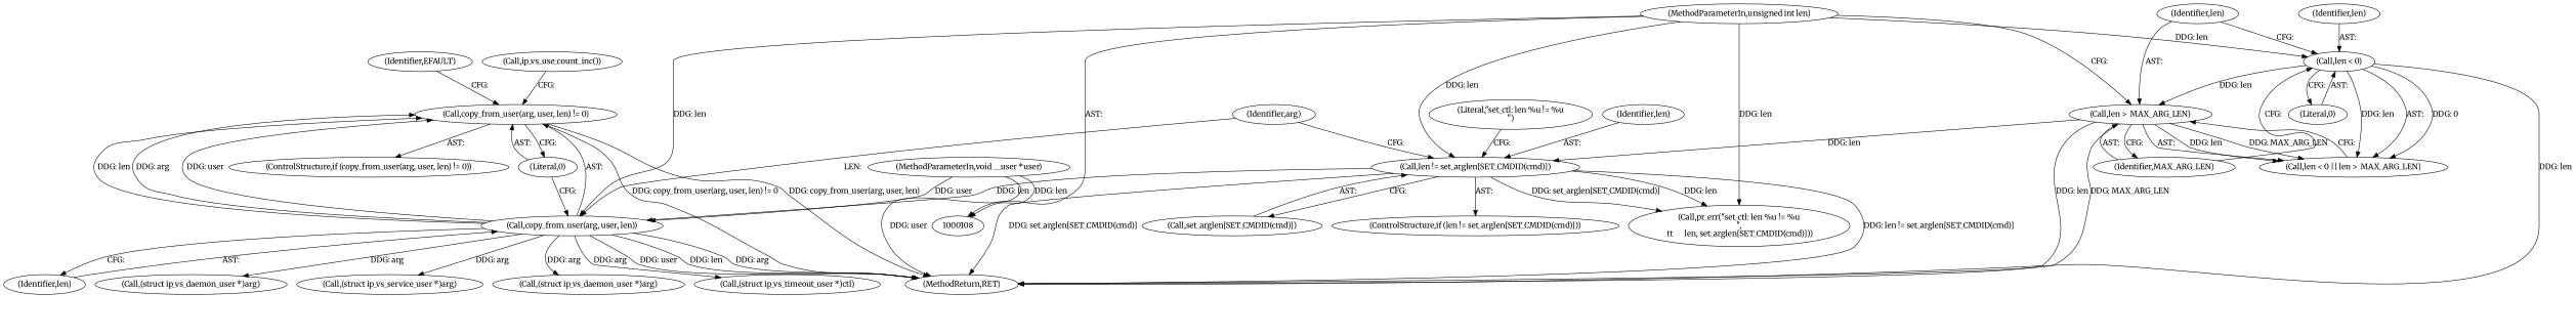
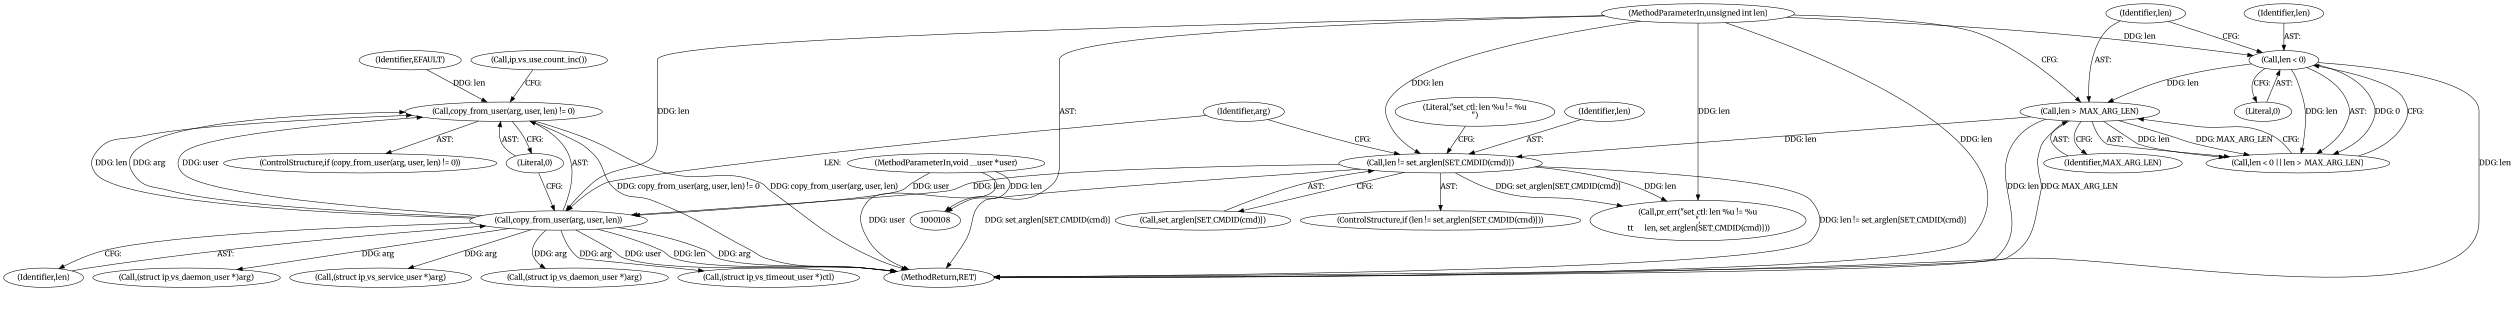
  digraph {
    fontname=Merriweather
    node [fontname=Merriweather]
    edge [fontname=Merriweather]
    n1 [label="(Call,copy_from_user(arg, user, len) != 0)"]
    n2 [label="(ControlStructure,if (copy_from_user(arg, user, len) != 0))"]
    n3 [label="(MethodReturn,RET)"]
    n4 [label="(Literal,0)"]
    n5 [label="(Call,copy_from_user(arg, user, len))"]
    n6 [label="(Identifier,len)"]
    n7 [label="(Call,(struct ip_vs_daemon_user *)arg)"]
    n8 [label="(Call,(struct ip_vs_service_user *)arg)"]
    n9 [label="(Call,(struct ip_vs_daemon_user *)arg)"]
    n10 [label="(Call,(struct ip_vs_timeout_user *)ctl)"]
    n11 [label="(MethodParameterIn,void __user *user)"]
    1000108
    n13 [label="(Call,len != set_arglen[SET_CMDID(cmd)])"]
    n14 [label="(Call,set_arglen[SET_CMDID(cmd)])"]
    n15 [label="(ControlStructure,if (len != set_arglen[SET_CMDID(cmd)]))"]
    n16 [label="(Call,pr_err(\"set_ctl: len %u != %u\n\",\n \t\t       len, set_arglen[SET_CMDID(cmd)]))"]
    n17 [label="(Call,len < 0)"]
    n18 [label="(Call,len >  MAX_ARG_LEN)"]
    n19 [label="(Literal,0)"]
    n20 [label="(Call,len < 0 || len >  MAX_ARG_LEN)"]
    n21 [label="(Identifier,MAX_ARG_LEN)"]
    n22 [label="(MethodParameterIn,unsigned int len)"]
    n23 [label="(Identifier,len)"]
    n24 [label="(Literal,\"set_ctl: len %u != %u\n\")"]
    n25 [label="(Identifier,len)"]
    n26 [label="(Identifier,arg)"]
    n27 [label="(Identifier,EFAULT)"]
    n28 [label="(Call,ip_vs_use_count_inc())"]
    n29 [label="(Identifier,len)"]
    n1 -> n2 [label="AST: "]
    n1 -> n3 [label="DDG: copy_from_user(arg, user, len) != 0"]
    n1 -> n3 [label="DDG: copy_from_user(arg, user, len)"]
    n1 -> n4 [label="CFG: "]
    n4 -> n1 [label="AST: "]
    n4 -> n5 [label="CFG: "]
    n5 -> n1 [label="AST: "]
    n5 -> n1 [label="DDG: arg"]
    n5 -> n1 [label="DDG: user"]
    n5 -> n1 [label="DDG: len"]
    n5 -> n3 [label="DDG: user"]
    n5 -> n3 [label="DDG: len"]
    n5 -> n3 [label="DDG: arg"]
    n5 -> n6 [label="CFG: "]
    n5 -> n7 [label="DDG: arg"]
    n5 -> n8 [label="DDG: arg"]
    n5 -> n9 [label="DDG: arg"]
    n5 -> n10 [label="DDG: arg"]
    n6 -> n5 [label="AST: "]
    n11 -> n3 [label="DDG: user"]
    n11 -> n5 [label="DDG: user"]
    n11 -> 1000108 [label="DDG: len"]
    n13 -> n3 [label="DDG: len != set_arglen[SET_CMDID(cmd)]"]
    n13 -> n3 [label="DDG: set_arglen[SET_CMDID(cmd)]"]
    n13 -> n5 [label="DDG: len"]
    n13 -> n14 [label="CFG: "]
    n13 -> n15 [label="AST: "]
    n13 -> n16 [label="DDG: len"]
    n13 -> n16 [label="DDG: set_arglen[SET_CMDID(cmd)]"]
    n14 -> n13 [label="AST: "]
    n17 -> n3 [label="DDG: len"]
    n17 -> n18 [label="DDG: len"]
    n17 -> n19 [label="CFG: "]
    n17 -> n20 [label="AST: "]
    n17 -> n20 [label="DDG: len"]
    n17 -> n20 [label="DDG: 0"]
    n18 -> n3 [label="DDG: len"]
    n18 -> n3 [label="DDG: MAX_ARG_LEN"]
    n18 -> n13 [label="DDG: len"]
    n18 -> n20 [label="AST: "]
    n18 -> n20 [label="DDG: len"]
    n18 -> n20 [label="DDG: MAX_ARG_LEN"]
    n18 -> n21 [label="CFG: "]
    n19 -> n17 [label="AST: "]
-   n21 -> n17 [label="CFG: "]
+   n20 -> n17 [label="CFG: "]
    n20 -> n18 [label="CFG: "]
    n21 -> n18 [label="AST: "]
+   n22 -> n3 [label="DDG: len"]
    n22 -> n5 [label="DDG: len"]
    n22 -> 1000108 [label="AST: "]
    n22 -> n13 [label="DDG: len"]
    n22 -> n16 [label="DDG: len"]
    n22 -> n17 [label="DDG: len"]
    n22 -> n18 [label="CFG: "]
    n23 -> n17 [label="CFG: "]
    n23 -> n18 [label="AST: "]
    n24 -> n13 [label="CFG: "]
    n25 -> n13 [label="AST: "]
    n26 -> n5 [label="LEN: "]
    n26 -> n13 [label="CFG: "]
-   n27 -> n1 [label="CFG: "]
+   n27 -> n1 [label="DDG: len"]
    n28 -> n1 [label="CFG: "]
    n29 -> n17 [label="AST: "]
  }
